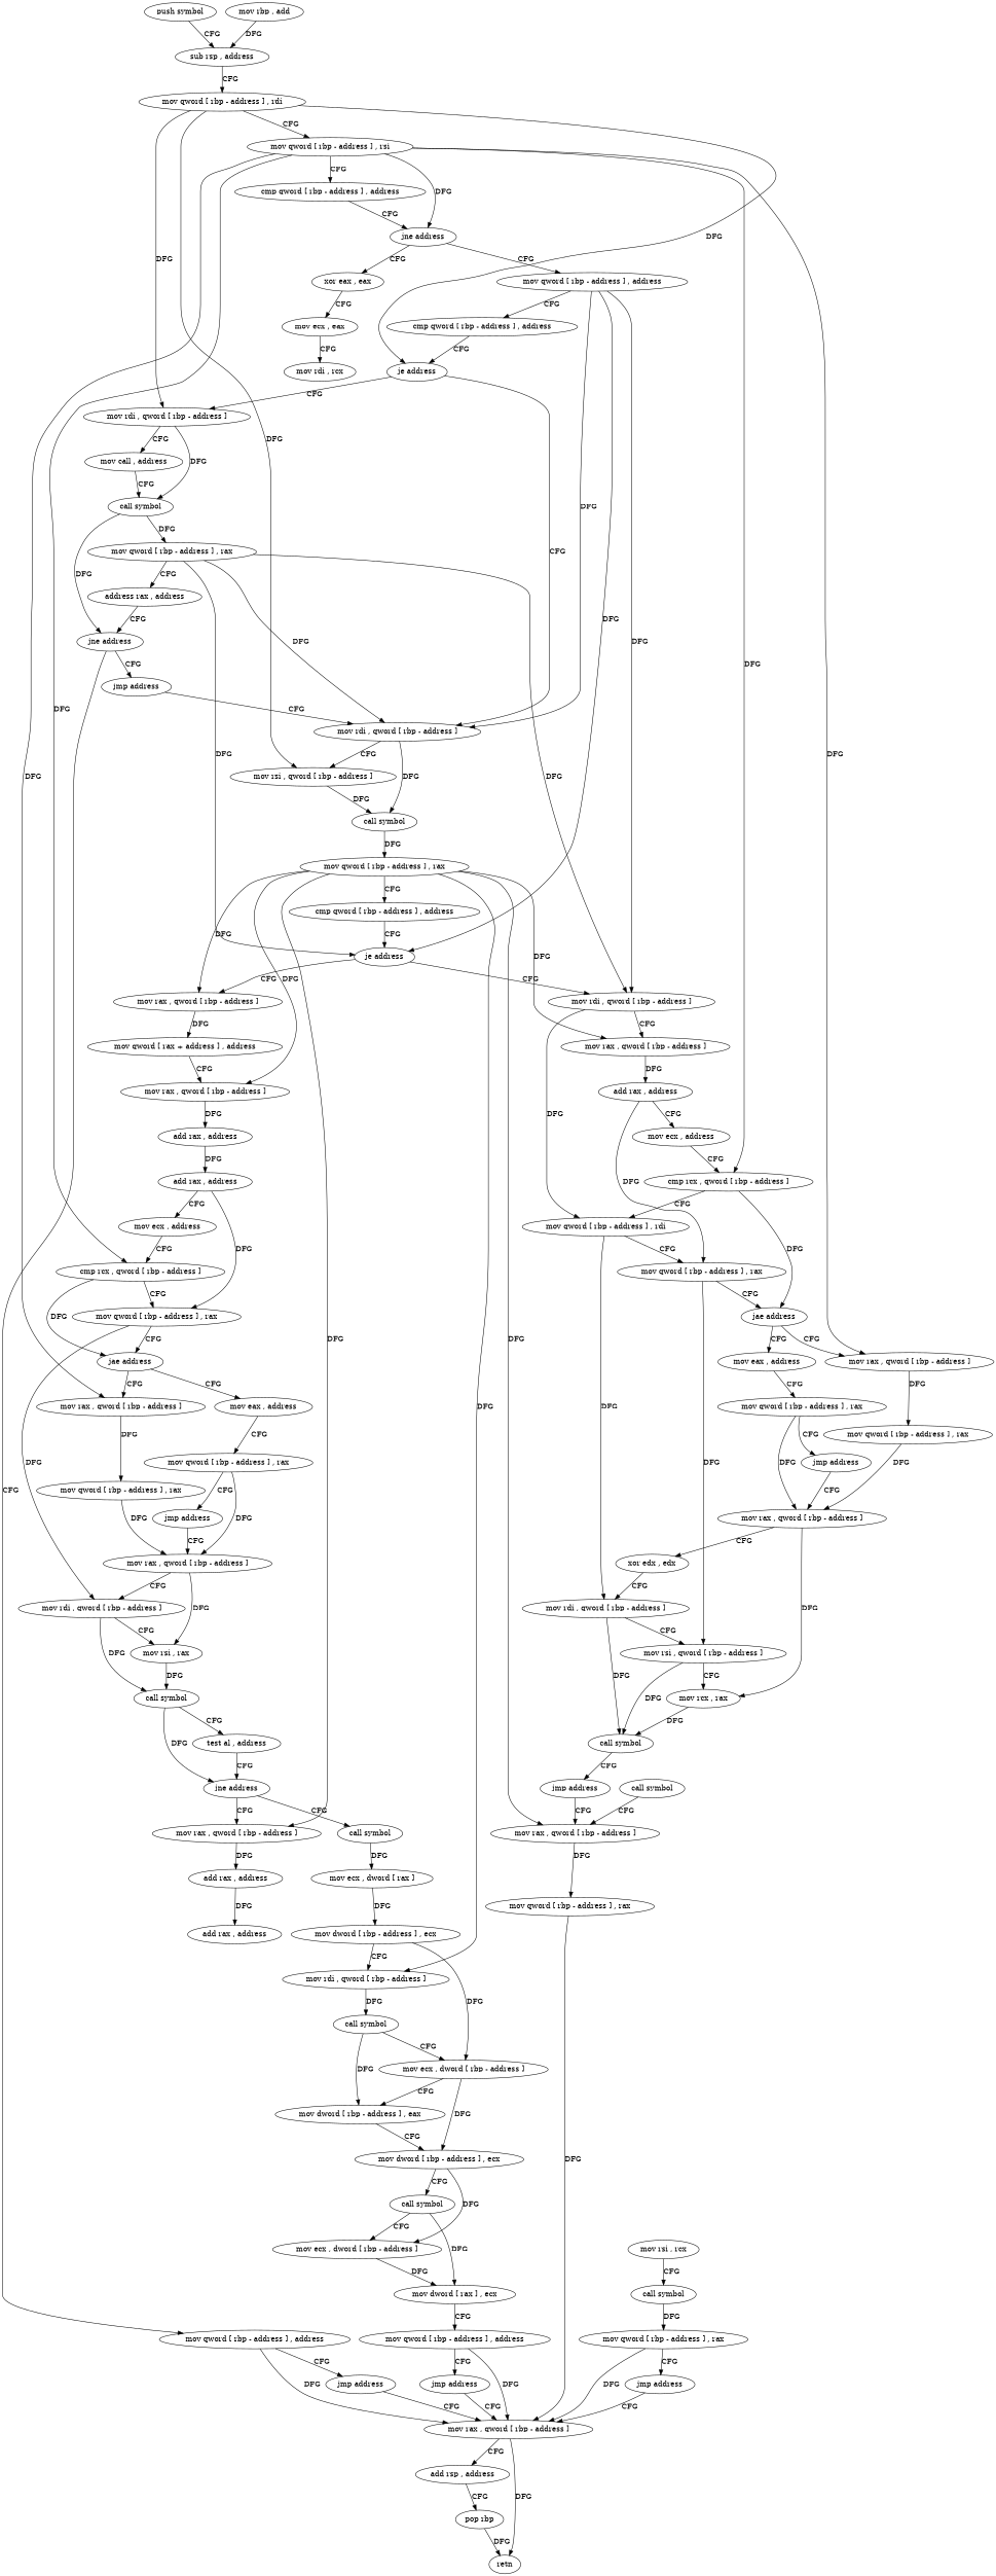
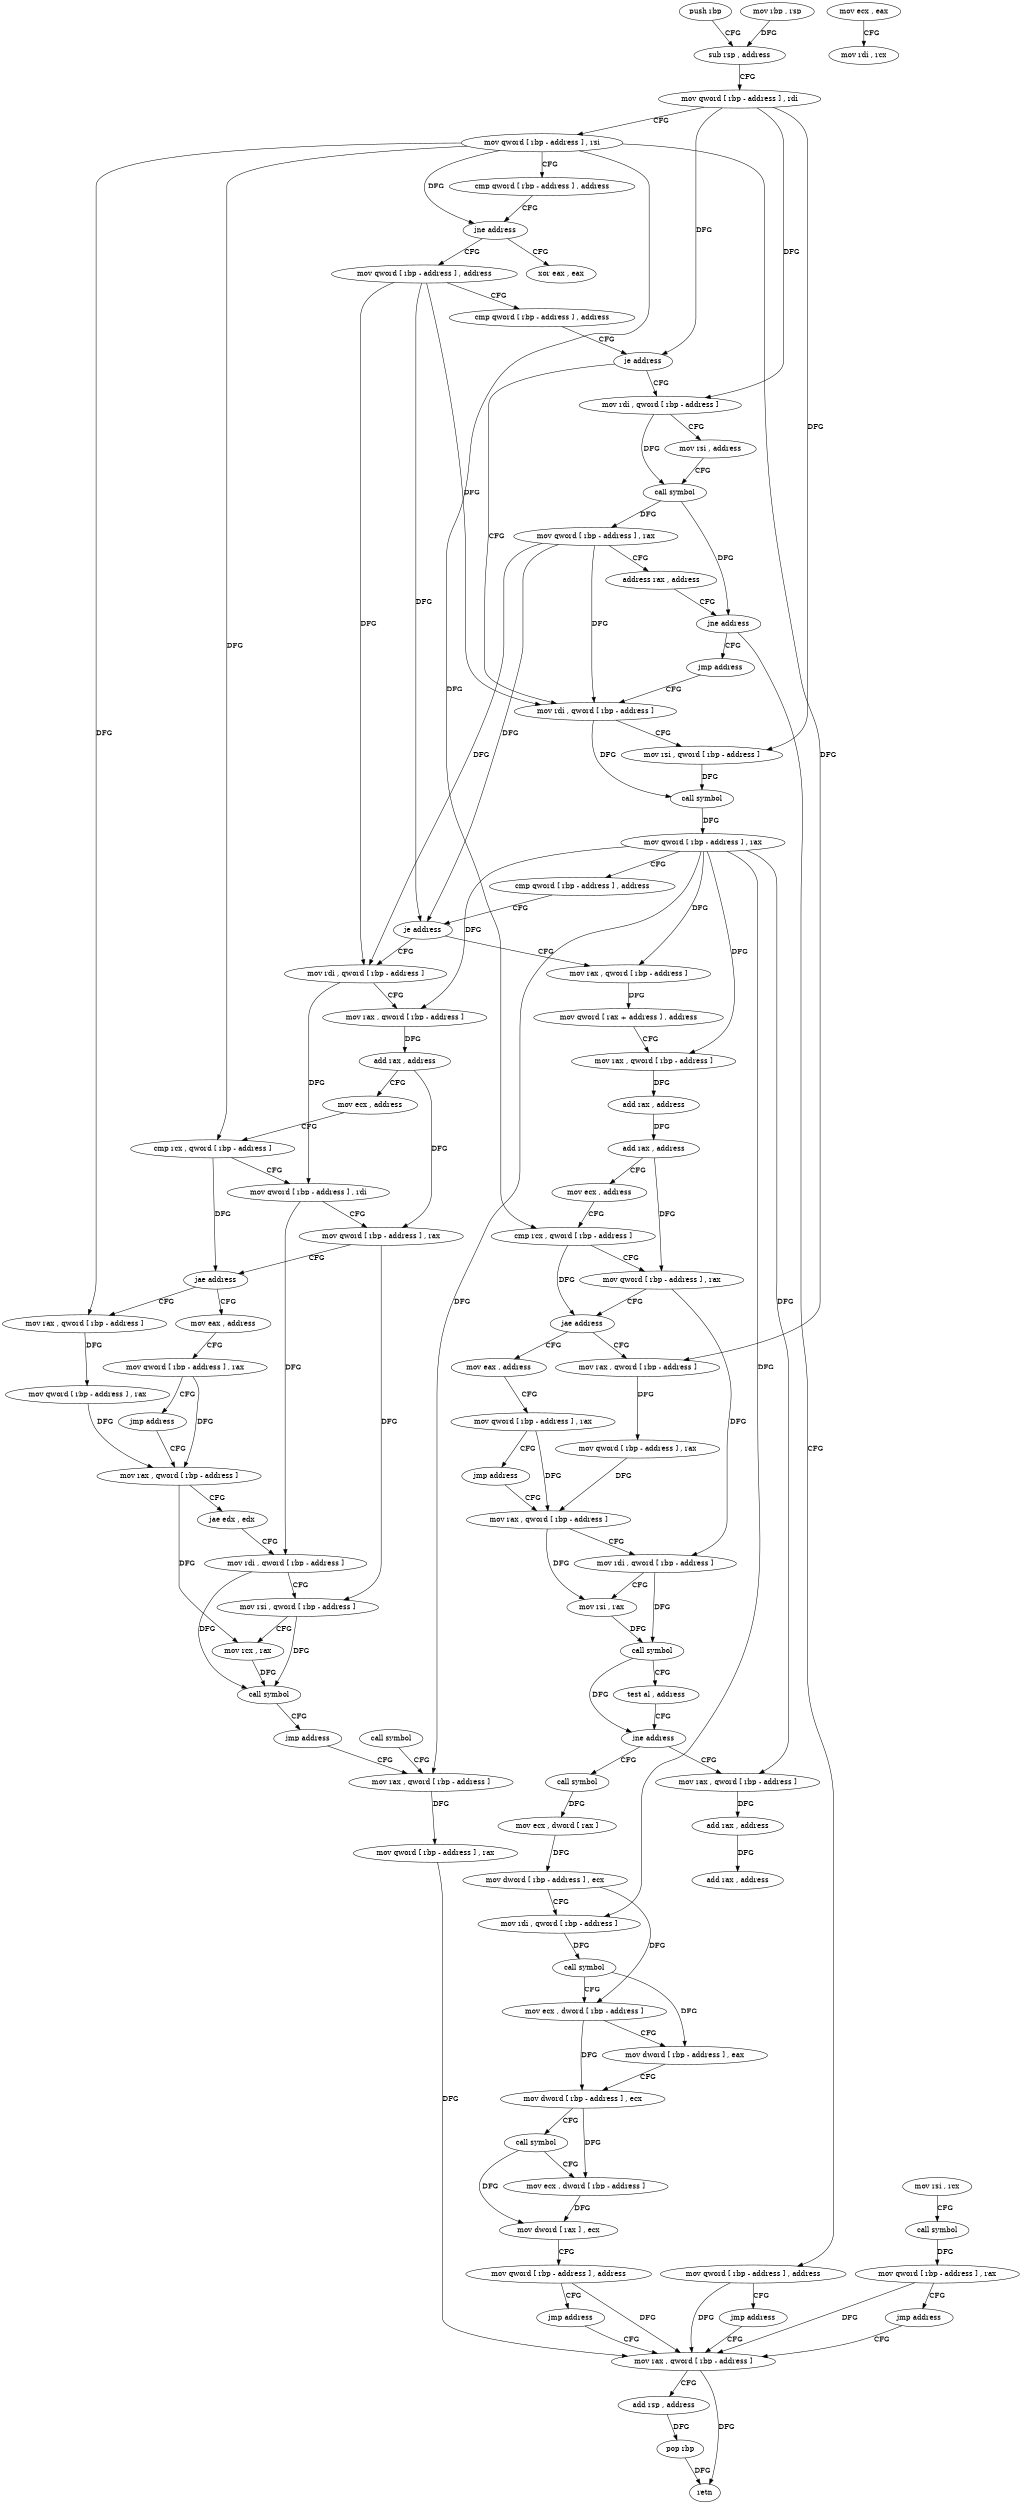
  digraph {
-   n1 [label="push symbol"]
+   n1 [label="push rbp"]
    n2 [label="sub rsp , address"]
-   n3 [label="mov rbp , add"]
+   n3 [label="mov rbp , rsp"]
    n4 [label="mov qword [ rbp - address ] , rdi"]
    n5 [label="mov qword [ rbp - address ] , rsi"]
    n6 [label="je address"]
    n7 [label="mov rdi , qword [ rbp - address ]"]
    n8 [label="mov rsi , qword [ rbp - address ]"]
    n9 [label="cmp qword [ rbp - address ] , address"]
    n10 [label="jne address"]
    n11 [label="cmp rcx , qword [ rbp - address ]"]
    n12 [label="mov rax , qword [ rbp - address ]"]
    n13 [label="cmp rcx , qword [ rbp - address ]"]
    n14 [label="mov rax , qword [ rbp - address ]"]
    n15 [label="mov rdi , qword [ rbp - address ]"]
-   n16 [label="mov call , address"]
+   n16 [label="mov rsi , address"]
    n17 [label="call symbol"]
    n18 [label="call symbol"]
    n19 [label="mov qword [ rbp - address ] , address"]
    n20 [label="xor eax , eax"]
    n21 [label="mov qword [ rbp - address ] , rax"]
    n22 [label="jae address"]
    n23 [label="mov qword [ rbp - address ] , rax"]
    n24 [label="mov qword [ rbp - address ] , rdi"]
    n25 [label="jae address"]
    n26 [label="mov qword [ rbp - address ] , rax"]
    n27 [label="cmp qword [ rbp - address ] , address"]
    n28 [label="je address"]
    n29 [label="mov rdi , qword [ rbp - address ]"]
    n30 [label="mov ecx , eax"]
    n31 [label="mov rax , qword [ rbp - address ]"]
    n32 [label="mov rax , qword [ rbp - address ]"]
    n33 [label="mov rdi , rcx"]
    n34 [label="mov qword [ rbp - address ] , rax"]
    n35 [label="mov qword [ rbp - address ] , rax"]
    n36 [label="jne address"]
    n37 [label="mov rsi , rcx"]
    n38 [label="call symbol"]
    n39 [label="mov qword [ rbp - address ] , rax"]
    n40 [label="jmp address"]
    n41 [label="mov rax , qword [ rbp - address ]"]
    n42 [label="add rsp , address"]
    n43 [label=retn]
    n44 [label="pop rbp"]
    n45 [label="cmp qword [ rbp - address ] , address"]
    n46 [label="mov rax , qword [ rbp - address ]"]
    n47 [label="mov rax , qword [ rbp - address ]"]
    n48 [label="mov rax , qword [ rbp - address ]"]
    n49 [label="mov rdi , qword [ rbp - address ]"]
    n50 [label="mov qword [ rax + address ] , address"]
    n51 [label="add rax , address"]
    n52 [label="add rax , address"]
    n53 [label="add rax , address"]
    n54 [label="mov qword [ rbp - address ] , rax"]
    n55 [label="call symbol"]
    n56 [label="mov qword [ rbp - address ] , rax"]
    n57 [label="mov rdi , qword [ rbp - address ]"]
    n58 [label="address rax , address"]
    n59 [label="jmp address"]
    n60 [label="mov qword [ rbp - address ] , address"]
    n61 [label="jmp address"]
    n62 [label="add rax , address"]
    n63 [label="mov ecx , address"]
    n64 [label="mov rdi , qword [ rbp - address ]"]
    n65 [label="mov eax , address"]
    n66 [label="mov rsi , rax"]
    n67 [label="call symbol"]
    n68 [label="mov qword [ rbp - address ] , rax"]
    n69 [label="mov rax , qword [ rbp - address ]"]
    n70 [label="jmp address"]
    n71 [label="mov ecx , address"]
    n72 [label="mov rsi , qword [ rbp - address ]"]
    n73 [label="mov eax , address"]
    n74 [label="call symbol"]
    n75 [label="mov rcx , rax"]
    n76 [label="mov qword [ rbp - address ] , rax"]
    n77 [label="mov rax , qword [ rbp - address ]"]
    n78 [label="jmp address"]
-   n79 [label="xor edx , edx"]
+   n79 [label="jae edx , edx"]
    n80 [label="add rax , address"]
    n81 [label="call symbol"]
    n82 [label="call symbol"]
    n83 [label="mov ecx , dword [ rax ]"]
    n84 [label="mov dword [ rbp - address ] , ecx"]
    n85 [label="mov ecx , dword [ rbp - address ]"]
    n86 [label="mov dword [ rbp - address ] , eax"]
    n87 [label="mov dword [ rbp - address ] , ecx"]
    n88 [label="call symbol"]
    n89 [label="mov ecx , dword [ rbp - address ]"]
    n90 [label="mov dword [ rax ] , ecx"]
    n91 [label="mov qword [ rbp - address ] , address"]
    n92 [label="jmp address"]
    n93 [label="test al , address"]
    n94 [label="jne address"]
    n95 [label="jmp address"]
    n1 -> n2 [label=CFG]
    n2 -> n4 [label=CFG]
    n3 -> n2 [label=DFG]
    n4 -> n5 [label=CFG]
    n4 -> n6 [label=DFG]
    n4 -> n7 [label=DFG]
    n4 -> n8 [label=DFG]
    n5 -> n9 [label=CFG]
    n5 -> n10 [label=DFG]
    n5 -> n11 [label=DFG]
    n5 -> n12 [label=DFG]
    n5 -> n13 [label=DFG]
    n5 -> n14 [label=DFG]
    n6 -> n7 [label=CFG]
    n6 -> n15 [label=CFG]
    n7 -> n16 [label=CFG]
    n7 -> n17 [label=DFG]
    n8 -> n18 [label=DFG]
    n9 -> n10 [label=CFG]
    n10 -> n19 [label=CFG]
    n10 -> n20 [label=CFG]
    n11 -> n21 [label=CFG]
    n11 -> n22 [label=DFG]
    n12 -> n23 [label=DFG]
    n13 -> n24 [label=CFG]
    n13 -> n25 [label=DFG]
    n14 -> n26 [label=DFG]
    n15 -> n8 [label=CFG]
    n15 -> n18 [label=DFG]
    n16 -> n17 [label=CFG]
    n17 -> n35 [label=DFG]
    n17 -> n36 [label=DFG]
    n18 -> n34 [label=DFG]
    n19 -> n15 [label=DFG]
    n19 -> n27 [label=CFG]
    n19 -> n28 [label=DFG]
    n19 -> n29 [label=DFG]
-   n20 -> n30 [label=CFG]
    n21 -> n22 [label=CFG]
    n21 -> n64 [label=DFG]
    n22 -> n12 [label=CFG]
    n22 -> n65 [label=CFG]
    n23 -> n69 [label=DFG]
    n24 -> n56 [label=CFG]
    n24 -> n57 [label=DFG]
    n25 -> n14 [label=CFG]
    n25 -> n73 [label=CFG]
    n26 -> n77 [label=DFG]
    n27 -> n6 [label=CFG]
    n28 -> n29 [label=CFG]
    n28 -> n31 [label=CFG]
    n29 -> n24 [label=DFG]
    n29 -> n32 [label=CFG]
    n30 -> n33 [label=CFG]
    n31 -> n50 [label=DFG]
    n32 -> n52 [label=DFG]
    n34 -> n31 [label=DFG]
    n34 -> n32 [label=DFG]
    n34 -> n45 [label=CFG]
    n34 -> n46 [label=DFG]
    n34 -> n47 [label=DFG]
    n34 -> n48 [label=DFG]
    n34 -> n49 [label=DFG]
    n35 -> n15 [label=DFG]
    n35 -> n28 [label=DFG]
    n35 -> n29 [label=DFG]
    n35 -> n58 [label=CFG]
    n36 -> n59 [label=CFG]
    n36 -> n60 [label=CFG]
    n37 -> n38 [label=CFG]
    n38 -> n39 [label=DFG]
    n39 -> n40 [label=CFG]
    n39 -> n41 [label=DFG]
    n40 -> n41 [label=CFG]
    n41 -> n42 [label=CFG]
    n41 -> n43 [label=DFG]
-   n42 -> n44 [label=CFG]
+   n42 -> n44 [label=DFG]
    n44 -> n43 [label=DFG]
    n45 -> n28 [label=CFG]
    n46 -> n51 [label=DFG]
    n47 -> n53 [label=DFG]
    n48 -> n54 [label=DFG]
    n49 -> n55 [label=DFG]
    n50 -> n46 [label=CFG]
    n51 -> n62 [label=DFG]
    n52 -> n56 [label=DFG]
    n52 -> n71 [label=CFG]
    n53 -> n80 [label=DFG]
    n54 -> n41 [label=DFG]
    n55 -> n85 [label=CFG]
    n55 -> n86 [label=DFG]
    n56 -> n25 [label=CFG]
    n56 -> n72 [label=DFG]
    n57 -> n72 [label=CFG]
    n57 -> n74 [label=DFG]
    n58 -> n36 [label=CFG]
    n59 -> n15 [label=CFG]
    n60 -> n41 [label=DFG]
    n60 -> n61 [label=CFG]
    n61 -> n41 [label=CFG]
    n62 -> n21 [label=DFG]
    n62 -> n63 [label=CFG]
    n63 -> n11 [label=CFG]
    n64 -> n66 [label=CFG]
    n64 -> n67 [label=DFG]
    n65 -> n68 [label=CFG]
    n66 -> n67 [label=DFG]
    n67 -> n93 [label=CFG]
    n67 -> n94 [label=DFG]
    n68 -> n69 [label=DFG]
    n68 -> n70 [label=CFG]
    n69 -> n64 [label=CFG]
    n69 -> n66 [label=DFG]
    n70 -> n69 [label=CFG]
    n71 -> n13 [label=CFG]
    n72 -> n74 [label=DFG]
    n72 -> n75 [label=CFG]
    n73 -> n76 [label=CFG]
    n74 -> n95 [label=CFG]
    n75 -> n74 [label=DFG]
    n76 -> n77 [label=DFG]
    n76 -> n78 [label=CFG]
    n77 -> n75 [label=DFG]
    n77 -> n79 [label=CFG]
    n78 -> n77 [label=CFG]
    n79 -> n57 [label=CFG]
    n81 -> n48 [label=CFG]
    n82 -> n83 [label=DFG]
    n83 -> n84 [label=DFG]
    n84 -> n49 [label=CFG]
    n84 -> n85 [label=DFG]
    n85 -> n86 [label=CFG]
    n85 -> n87 [label=DFG]
    n86 -> n87 [label=CFG]
    n87 -> n88 [label=CFG]
    n87 -> n89 [label=DFG]
    n88 -> n89 [label=CFG]
    n88 -> n90 [label=DFG]
    n89 -> n90 [label=DFG]
    n90 -> n91 [label=CFG]
    n91 -> n41 [label=DFG]
    n91 -> n92 [label=CFG]
    n92 -> n41 [label=CFG]
    n93 -> n94 [label=CFG]
    n94 -> n47 [label=CFG]
    n94 -> n82 [label=CFG]
    n95 -> n48 [label=CFG]
  }
